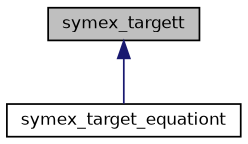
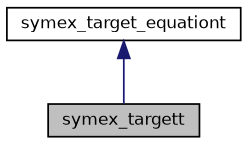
  digraph {
    node [color=black fontname=Helvetica fontsize=10 shape=record]
    n1 [fillcolor=grey75 fontcolor=black height=0.2 label=symex_targett style=filled width=0.4]
    n2 [height=0.2 label=symex_target_equationt width=0.4]
-   n1 -> n2 [color=midnightblue dir=back fontname=Helvetica fontsize=10 labelfontname=Helvetica labelfontsize=10 style=solid]
+   n2 -> n1 [color=midnightblue dir=back fontname=Helvetica fontsize=10 labelfontname=Helvetica labelfontsize=10 style=solid]
  }
